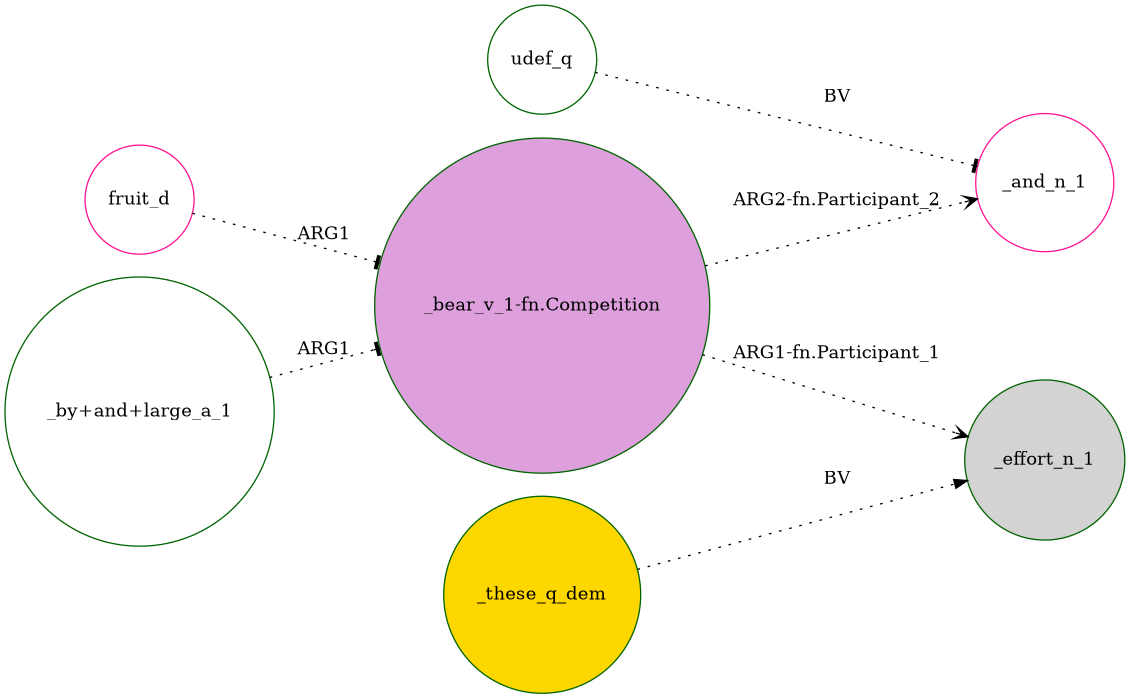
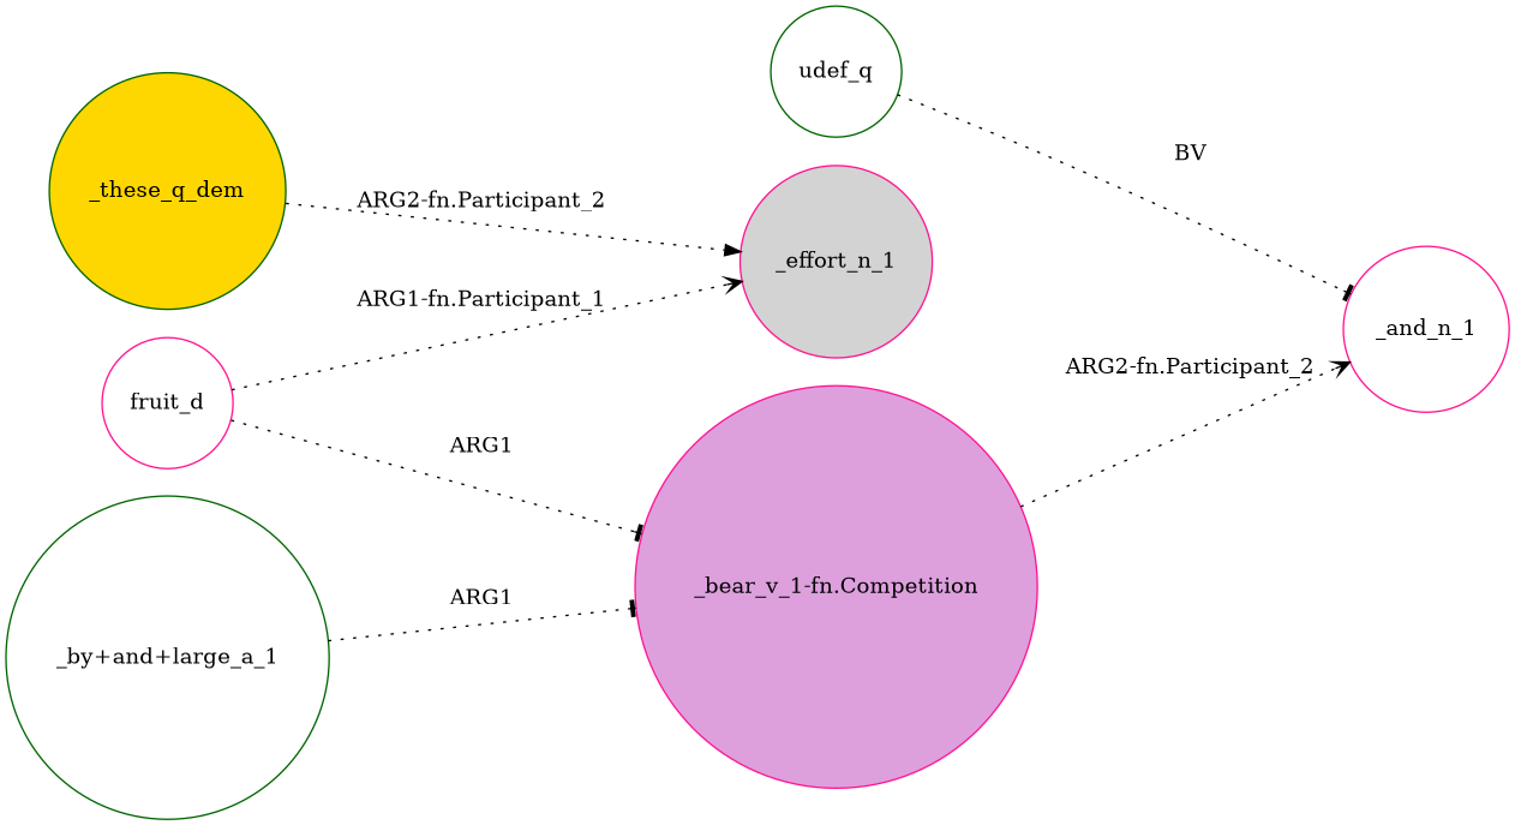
  digraph {
    rankdir=LR
    node [color=darkgreen fillcolor=white shape=circle style=filled]
    edge [arrowhead=tee style=dotted]
    n1 [color=deeppink label=_and_n_1]
    udef_q
    n3 [color=deeppink label=fruit_d]
-   "_bear_v_1-fn.Competition" [fillcolor=plum]
-   _effort_n_1 [fillcolor=lightgrey]
+   "_bear_v_1-fn.Competition" [color=deeppink fillcolor=plum]
+   _effort_n_1 [color=deeppink fillcolor=lightgrey]
    _these_q_dem [fillcolor=gold]
    "_by+and+large_a_1"
    udef_q -> n1 [label=BV]
    n3 -> "_bear_v_1-fn.Competition" [label=ARG1]
    "_bear_v_1-fn.Competition" -> n1 [arrowhead=vee label="ARG2-fn.Participant_2"]
-   "_bear_v_1-fn.Competition" -> _effort_n_1 [arrowhead=vee label="ARG1-fn.Participant_1"]
-   _these_q_dem -> _effort_n_1 [arrowhead=normal label=BV]
+   n3 -> _effort_n_1 [arrowhead=vee label="ARG1-fn.Participant_1"]
+   _these_q_dem -> _effort_n_1 [arrowhead=normal label="ARG2-fn.Participant_2"]
    "_by+and+large_a_1" -> "_bear_v_1-fn.Competition" [label=ARG1]
  }
